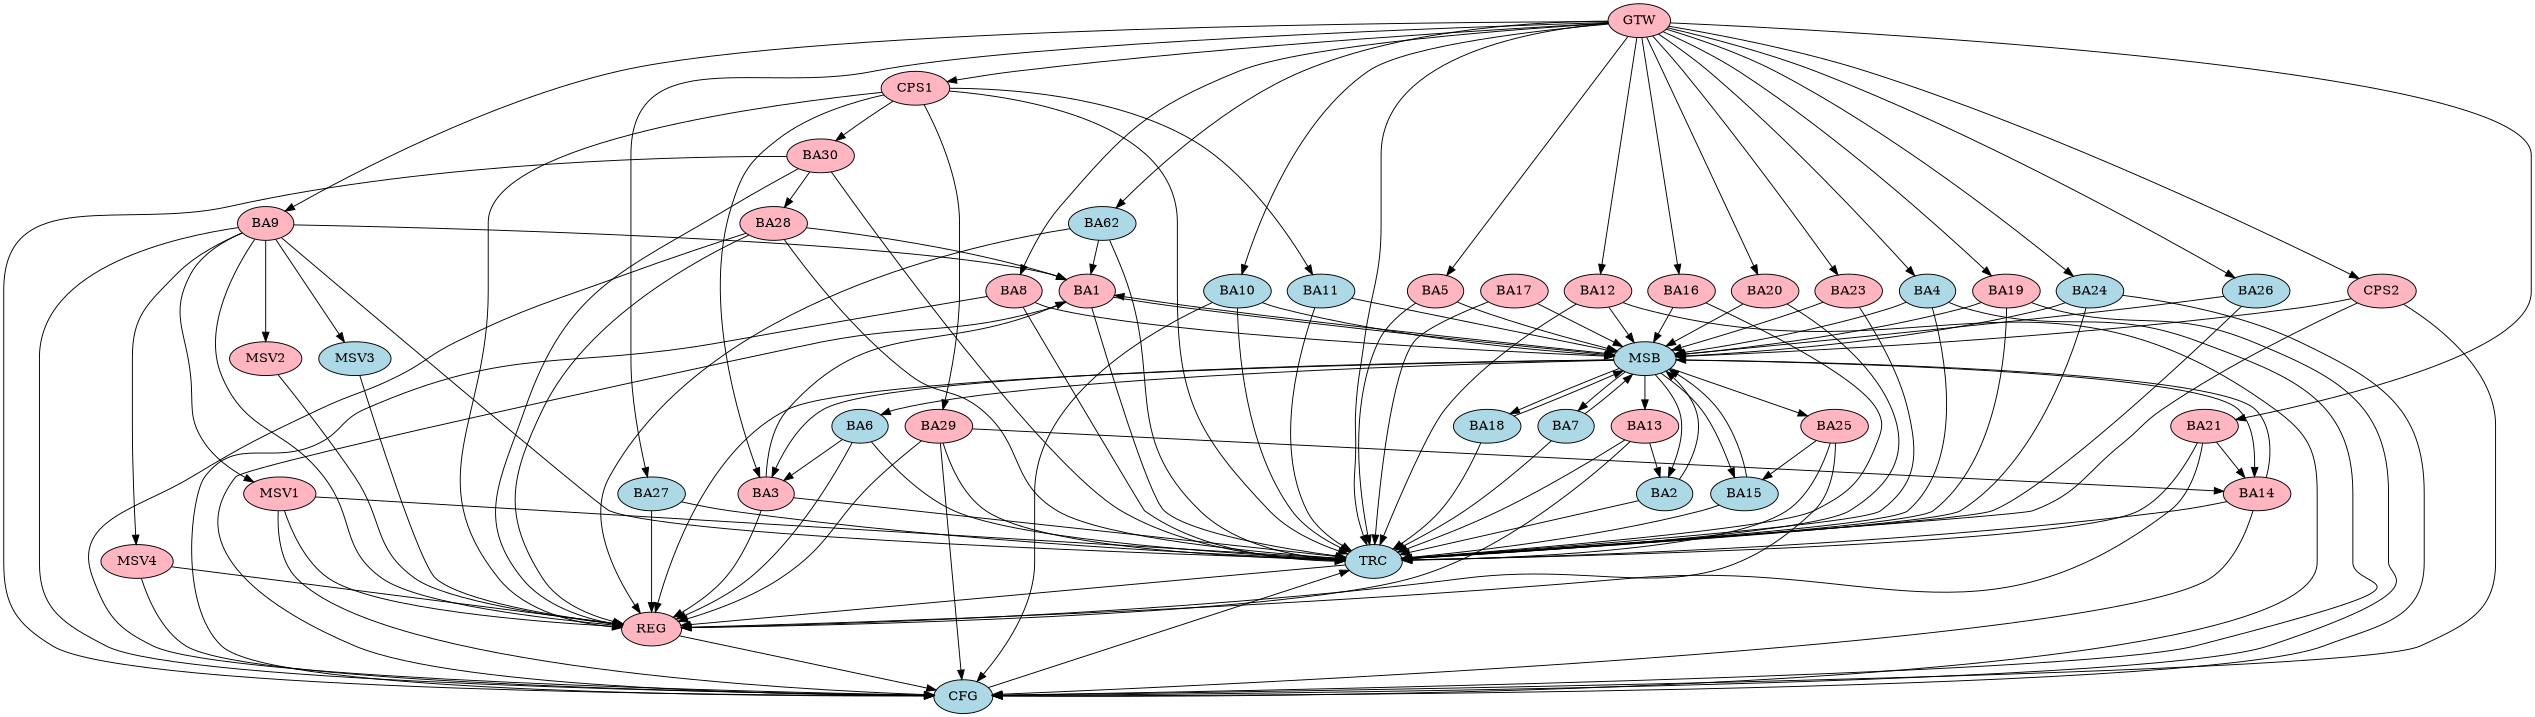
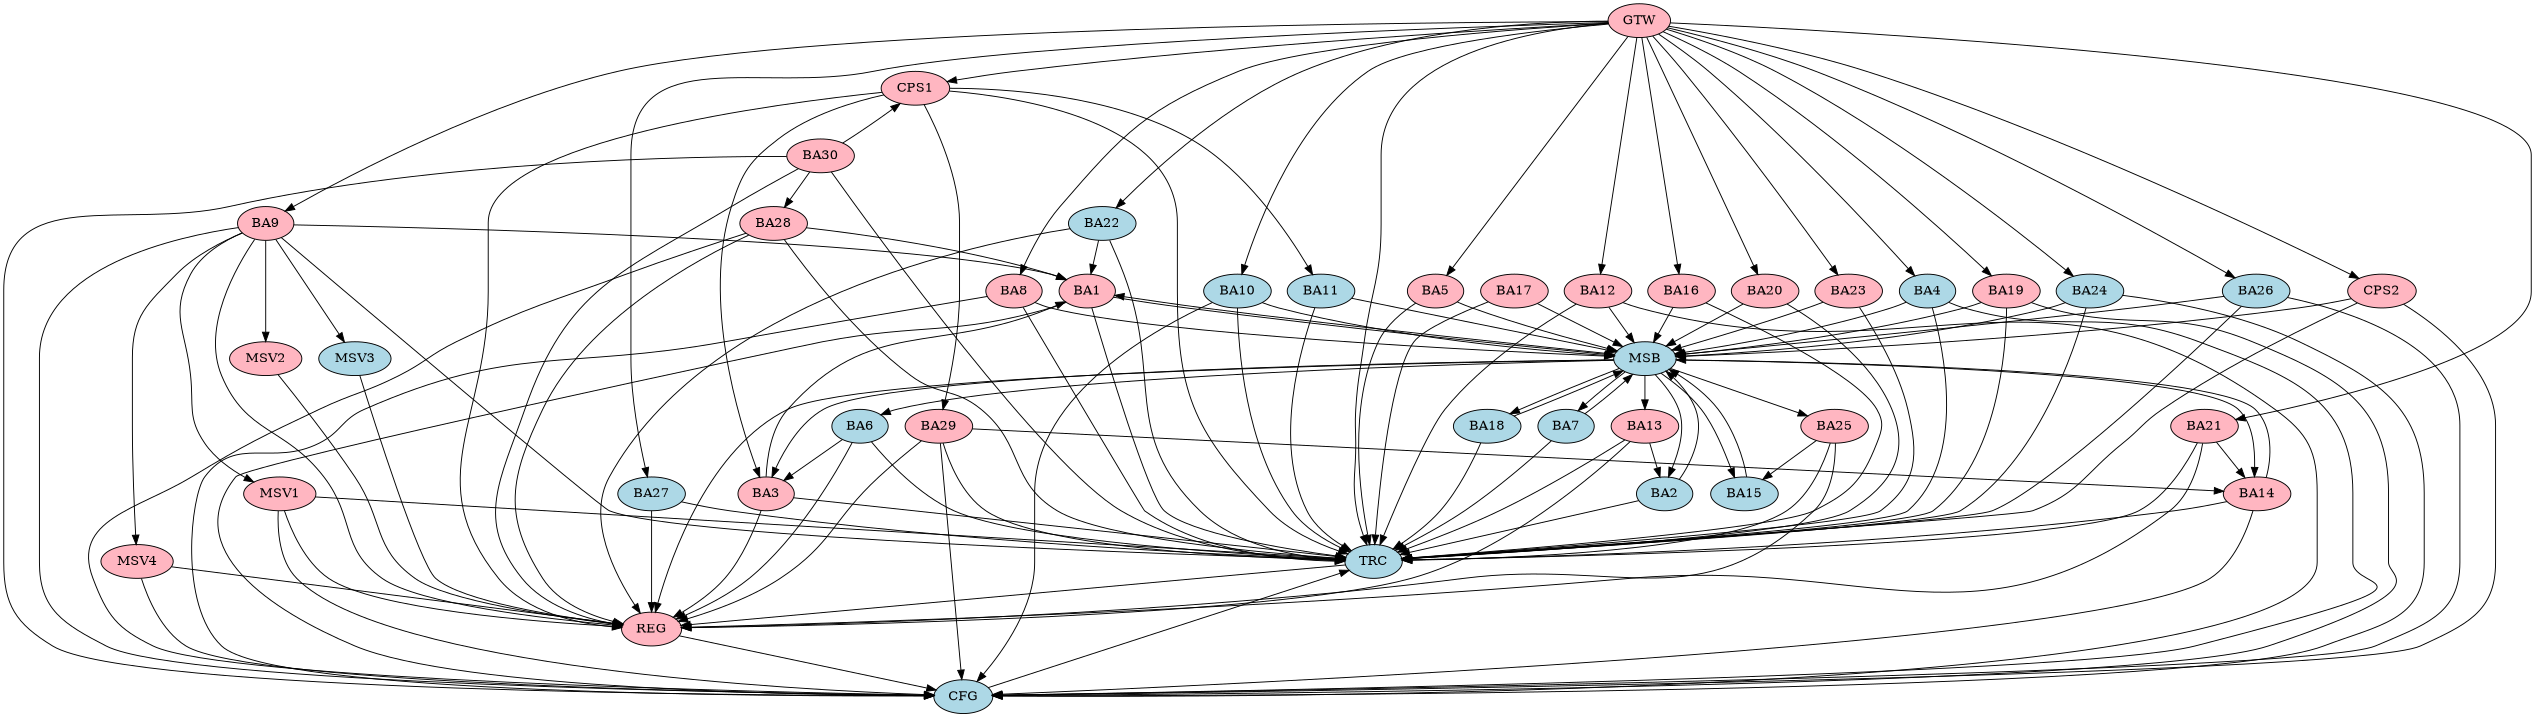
  strict digraph {
    node [fillcolor=lightpink style=filled]
    n1 [label=BA1]
    n2 [fillcolor=lightblue label=MSB]
    n3 [fillcolor=lightblue label=CFG]
    n4 [fillcolor=lightblue label=TRC]
    n5 [fillcolor=lightblue label=BA2]
    n6 [label=BA3]
    n7 [label=REG]
    n8 [fillcolor=lightblue label=BA6]
    n9 [fillcolor=lightblue label=BA7]
    n10 [label=BA13]
    n11 [label=BA14]
    n12 [fillcolor=lightblue label=BA15]
    n13 [fillcolor=lightblue label=BA18]
    n14 [label=BA25]
    n15 [fillcolor=lightblue label=BA4]
    n16 [label=BA5]
    n17 [label=BA8]
    n18 [label=BA9]
    n19 [label=MSV1]
    n20 [label=MSV2]
    n21 [fillcolor=lightblue label=MSV3]
    n22 [label=MSV4]
    n23 [fillcolor=lightblue label=BA10]
    n24 [fillcolor=lightblue label=BA11]
    n25 [label=BA12]
    n26 [label=BA16]
    n27 [label=BA17]
    n28 [label=BA19]
    n29 [label=BA20]
    n30 [label=BA21]
-   n31 [fillcolor=lightblue label=BA62]
+   n31 [fillcolor=lightblue label=BA22]
    n32 [label=BA23]
    n33 [fillcolor=lightblue label=BA24]
    n34 [fillcolor=lightblue label=BA26]
    n35 [fillcolor=lightblue label=BA27]
    n36 [label=BA28]
    n37 [label=BA29]
    n38 [label=BA30]
    n39 [label=CPS1]
    n40 [label=CPS2]
    n41 [label=GTW]
    n1 -> n2
    n1 -> n3
    n1 -> n4
    n2 -> n1
    n2 -> n5
    n2 -> n6
    n2 -> n7
    n2 -> n8
    n2 -> n9
    n2 -> n10
    n2 -> n11
    n2 -> n12
    n2 -> n13
    n2 -> n14
    n3 -> n4
    n4 -> n7
    n5 -> n2
    n5 -> n4
    n6 -> n1
    n6 -> n4
    n6 -> n7
    n7 -> n3
    n8 -> n4
    n8 -> n6
    n8 -> n7
    n9 -> n2
    n9 -> n4
    n10 -> n4
    n10 -> n5
    n10 -> n7
    n11 -> n2
    n11 -> n3
    n11 -> n4
    n12 -> n2
-   n12 -> n4
    n13 -> n2
    n13 -> n4
    n14 -> n4
    n14 -> n7
    n14 -> n12
    n15 -> n2
    n15 -> n3
    n15 -> n4
    n16 -> n2
    n16 -> n4
    n17 -> n2
    n17 -> n3
    n17 -> n4
    n18 -> n1
    n18 -> n3
    n18 -> n4
    n18 -> n7
    n18 -> n19
    n18 -> n20
    n18 -> n21
    n18 -> n22
    n19 -> n3
    n19 -> n4
    n19 -> n7
    n20 -> n7
    n21 -> n7
    n22 -> n3
    n22 -> n7
    n23 -> n2
    n23 -> n3
    n23 -> n4
    n24 -> n2
    n24 -> n4
    n25 -> n2
    n25 -> n3
    n25 -> n4
    n26 -> n2
    n26 -> n4
    n27 -> n2
    n27 -> n4
    n28 -> n2
    n28 -> n3
    n28 -> n4
    n29 -> n2
    n29 -> n4
    n30 -> n4
    n30 -> n7
    n30 -> n11
    n31 -> n1
    n31 -> n4
    n31 -> n7
    n32 -> n2
    n32 -> n4
    n33 -> n2
    n33 -> n3
    n33 -> n4
    n34 -> n2
+   n34 -> n3
    n34 -> n4
    n35 -> n4
    n35 -> n7
    n36 -> n1
    n36 -> n3
    n36 -> n4
    n36 -> n7
    n37 -> n3
    n37 -> n4
    n37 -> n7
    n37 -> n11
    n38 -> n3
    n38 -> n4
    n38 -> n7
    n38 -> n36
    n39 -> n4
    n39 -> n6
    n39 -> n7
    n39 -> n24
    n39 -> n37
-   n39 -> n38
+   n38 -> n39
    n40 -> n2
    n40 -> n3
    n40 -> n4
    n41 -> n4
    n41 -> n15
    n41 -> n16
    n41 -> n17
    n41 -> n18
    n41 -> n23
    n41 -> n25
    n41 -> n26
    n41 -> n28
    n41 -> n29
    n41 -> n30
    n41 -> n31
    n41 -> n32
    n41 -> n33
    n41 -> n34
    n41 -> n35
    n41 -> n39
    n41 -> n40
  }
